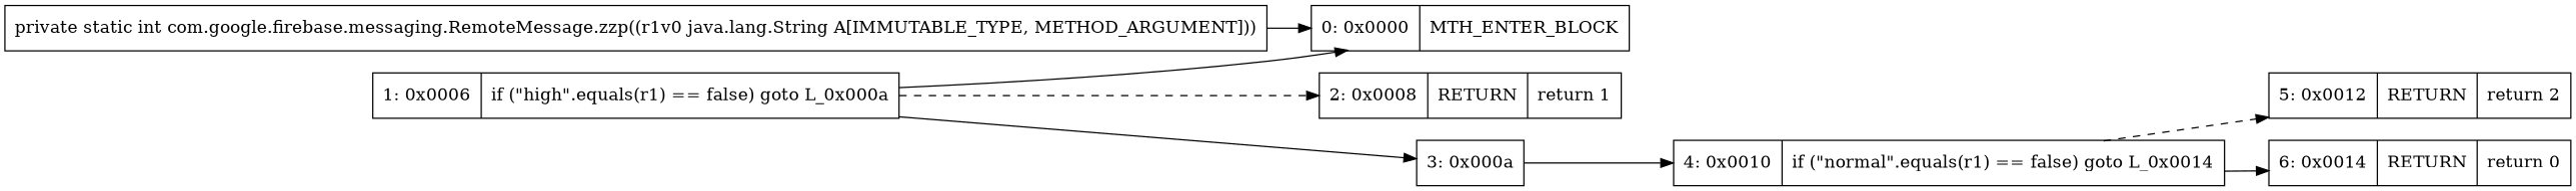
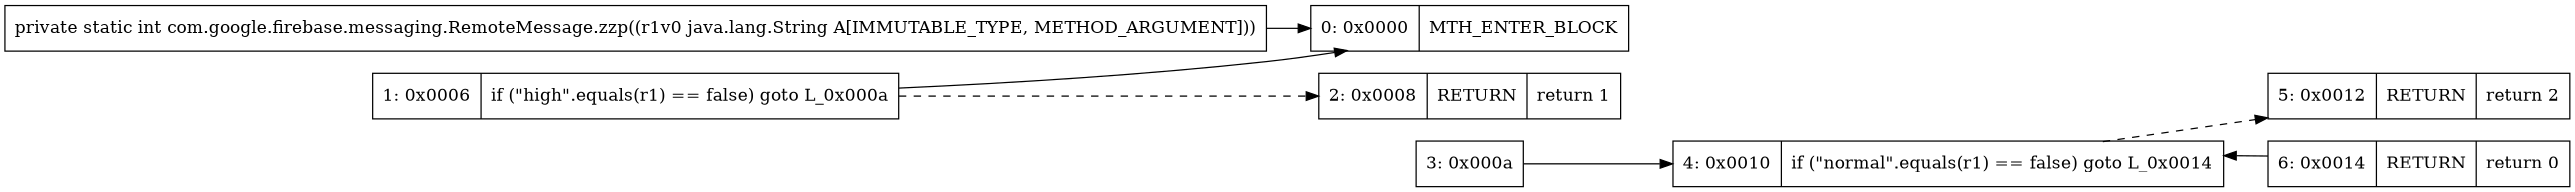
  digraph {
    rankdir=LR
    node [shape=record]
    n1 [label="{0\:\ 0x0000|MTH_ENTER_BLOCK\l}"]
    n2 [label="{1\:\ 0x0006|if (\"high\".equals(r1) == false) goto L_0x000a\l}"]
    n3 [label="{2\:\ 0x0008|RETURN\l|return 1\l}"]
    n4 [label="{3\:\ 0x000a}"]
    n5 [label="{4\:\ 0x0010|if (\"normal\".equals(r1) == false) goto L_0x0014\l}"]
    n6 [label="{5\:\ 0x0012|RETURN\l|return 2\l}"]
    n7 [label="{6\:\ 0x0014|RETURN\l|return 0\l}"]
    n8 [label="{private static int com.google.firebase.messaging.RemoteMessage.zzp((r1v0 java.lang.String A[IMMUTABLE_TYPE, METHOD_ARGUMENT])) }"]
    n2 -> n1
    n2 -> n3 [style=dashed]
-   n2 -> n4
    n4 -> n5
    n5 -> n6 [style=dashed]
-   n5 -> n7
+   n7 -> n5
    n8 -> n1
  }
